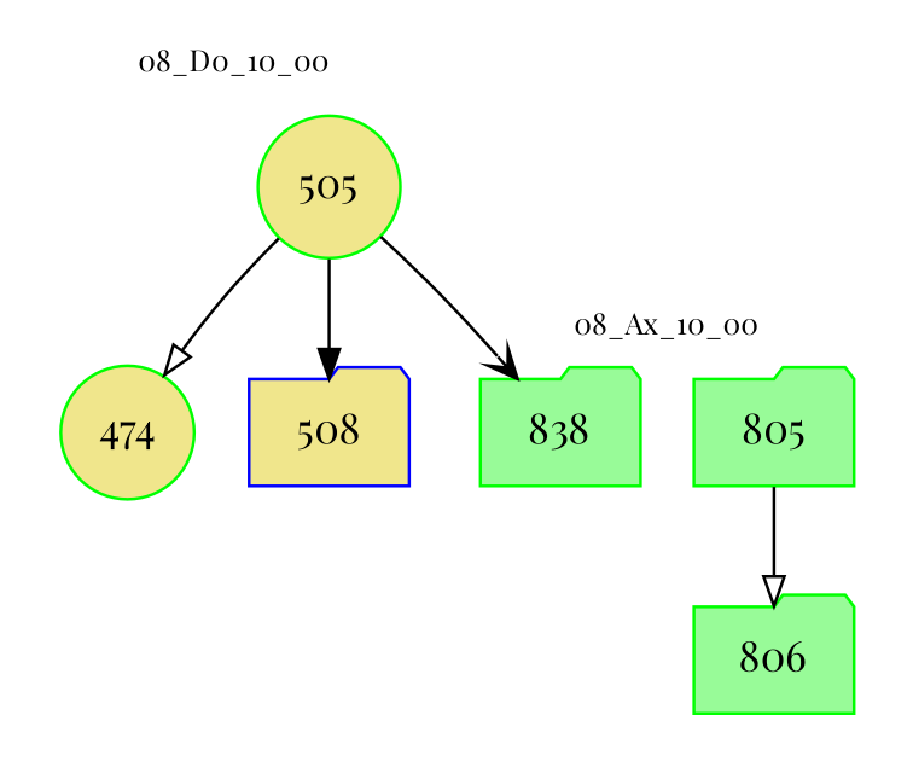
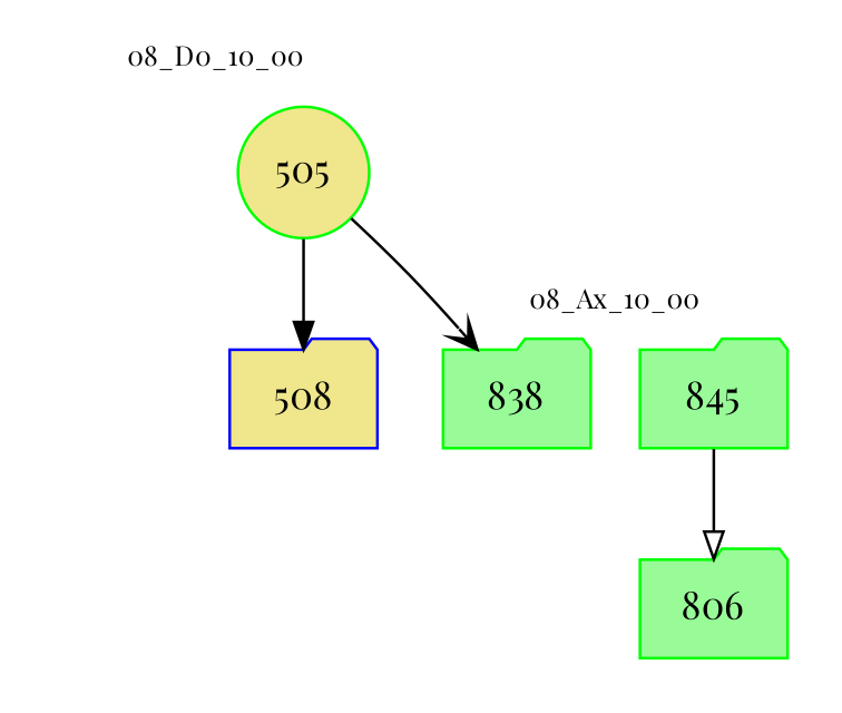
  digraph {
    fontname="Playfair Display"
    node [color=green fillcolor=palegreen fontname="Playfair Display" shape=folder style=filled]
    edge [arrowhead=onormal color=black fontname="Playfair Display"]
-   n1 [label=805]
+   n1 [label=845]
    n2 [label=838]
    n3 [label=806]
    n4 [fillcolor=khaki label=505 shape=circle]
-   n5 [fillcolor=khaki label=474 shape=circle]
    n6 [color=blue fillcolor=khaki label=508]
    subgraph cluster_1 {
      color=white
      fontsize=10
      label="08_Ax_10_00"
      n1
      n2
      n3
    }
    subgraph cluster_2 {
      color=white
      fontsize=10
      label="08_D0_10_00"
      n4
-     n5
      n6
    }
    n1 -> n3
    n4 -> n2 [arrowhead=vee]
-   n4 -> n5
    n4 -> n6 [arrowhead=normal]
  }
